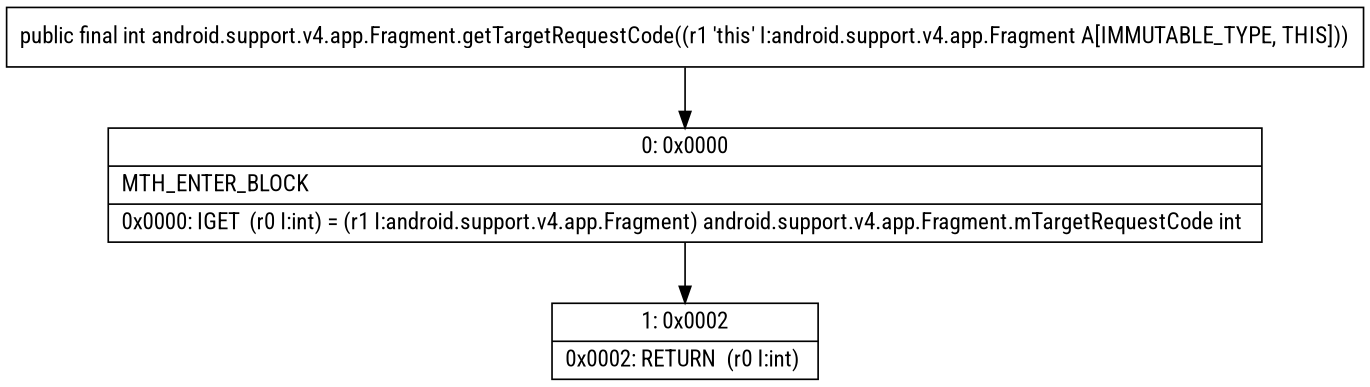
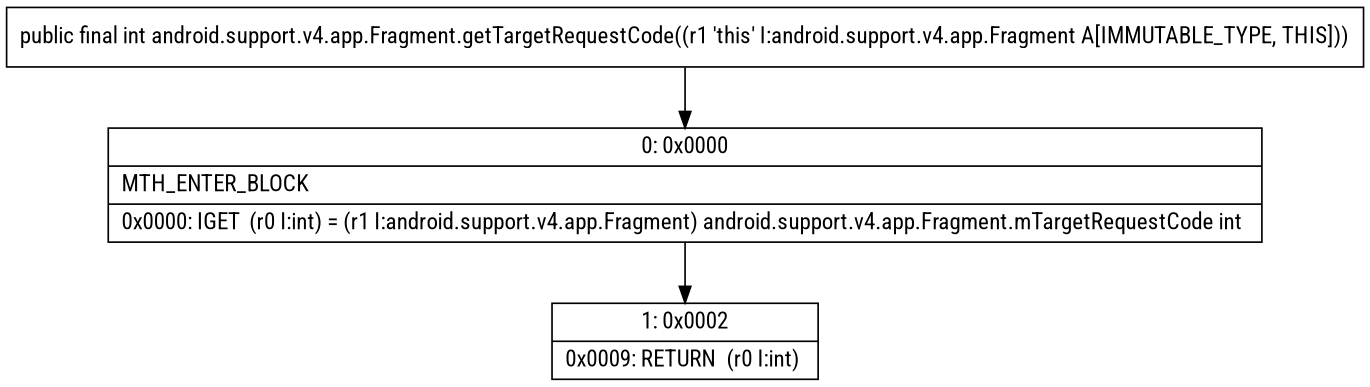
  digraph {
    fontname="Roboto Condensed"
    node [shape=record fontname="Roboto Condensed"]
    edge [fontname="Roboto Condensed"]
    n1 [label="{0\:\ 0x0000|MTH_ENTER_BLOCK\l|0x0000: IGET  (r0 I:int) = (r1 I:android.support.v4.app.Fragment) android.support.v4.app.Fragment.mTargetRequestCode int \l}"]
-   n2 [label="{1\:\ 0x0002|0x0002: RETURN  (r0 I:int) \l}"]
+   n2 [label="{1\:\ 0x0002|0x0009: RETURN  (r0 I:int) \l}"]
    n3 [label="{public final int android.support.v4.app.Fragment.getTargetRequestCode((r1 'this' I:android.support.v4.app.Fragment A[IMMUTABLE_TYPE, THIS])) }"]
    n1 -> n2
    n3 -> n1
  }
